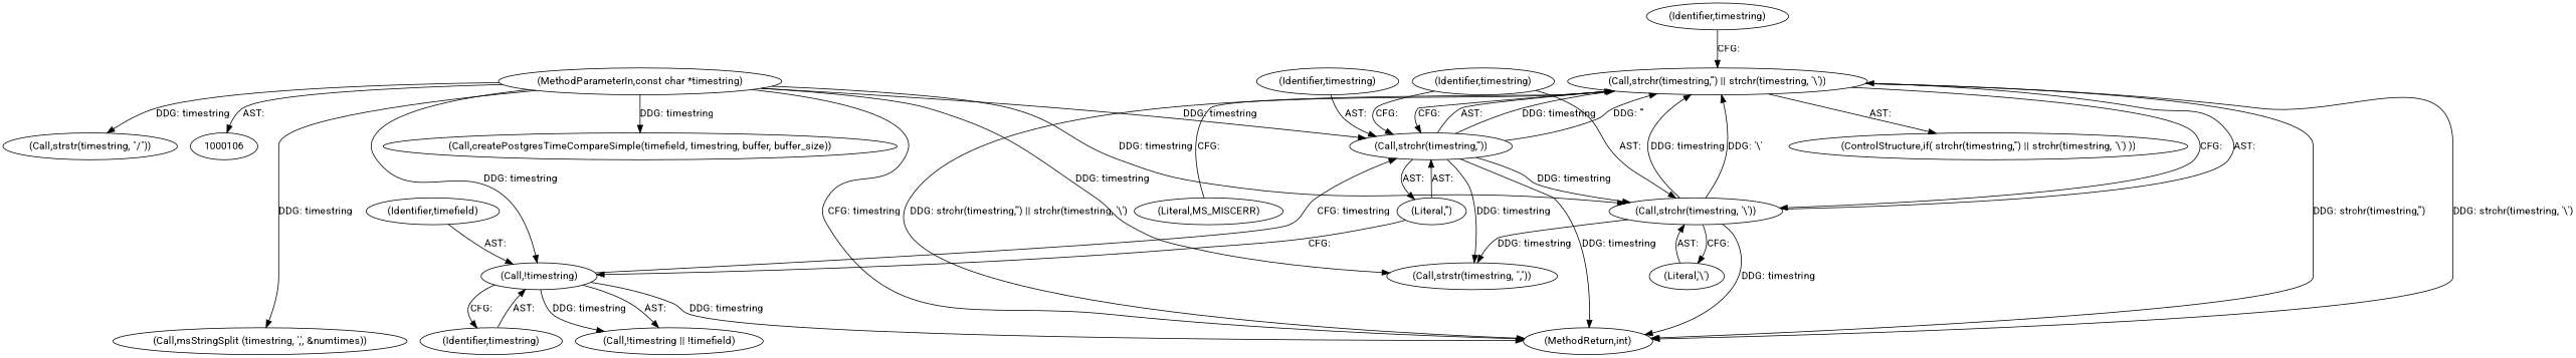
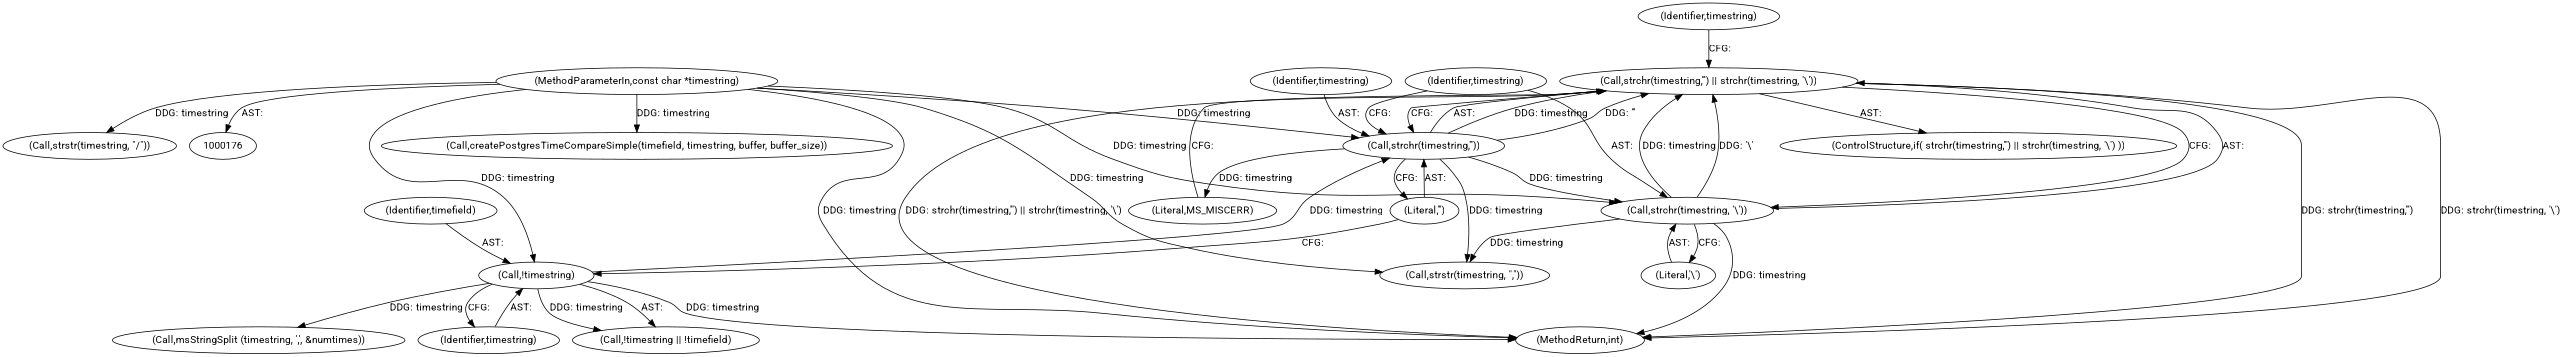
  digraph {
    fontname=Roboto
    node [fontname=Roboto]
    edge [fontname=Roboto]
    n1 [label="(Call,strchr(timestring,'\'') || strchr(timestring, '\\'))"]
    n2 [label="(Call,strchr(timestring,'\''))"]
    n3 [label="(Call,strchr(timestring, '\\'))"]
    n4 [label="(ControlStructure,if( strchr(timestring,'\'') || strchr(timestring, '\\') ))"]
    n5 [label="(MethodReturn,int)"]
    n6 [label="(Literal,'\'')"]
    n7 [label="(Call,strstr(timestring, \",\"))"]
    n8 [label="(Literal,'\\')"]
    n9 [label="(Call,!timestring)"]
    n10 [label="(Identifier,timestring)"]
    n11 [label="(Call,!timestring || !timefield)"]
    n12 [label="(MethodParameterIn,const char *timestring)"]
    n13 [label="(Call,createPostgresTimeCompareSimple(timefield, timestring, buffer, buffer_size))"]
    n14 [label="(Call,msStringSplit (timestring, ',', &numtimes))"]
    n15 [label="(Call,strstr(timestring, \"/\"))"]
-   1000106
+   1000106 [label=1000176]
    n17 [label="(Identifier,timestring)"]
    n18 [label="(Identifier,timestring)"]
    n19 [label="(Literal,MS_MISCERR)"]
    n20 [label="(Identifier,timefield)"]
    n21 [label="(Identifier,timestring)"]
    n1 -> n2 [label="CFG: "]
    n1 -> n3 [label="CFG: "]
    n1 -> n4 [label="AST: "]
    n1 -> n5 [label="DDG: strchr(timestring,'\'')"]
    n1 -> n5 [label="DDG: strchr(timestring, '\\')"]
    n1 -> n5 [label="DDG: strchr(timestring,'\'') || strchr(timestring, '\\')"]
    n2 -> n1 [label="AST: "]
    n2 -> n1 [label="DDG: timestring"]
    n2 -> n1 [label="DDG: '\''"]
    n2 -> n3 [label="DDG: timestring"]
-   n2 -> n5 [label="DDG: timestring"]
-   n2 -> n6 [label="AST: "]
+   n2 -> n19 [label="DDG: timestring"]
+   n2 -> n6 [label="CFG: "]
    n2 -> n7 [label="DDG: timestring"]
    n3 -> n1 [label="AST: "]
    n3 -> n1 [label="DDG: timestring"]
    n3 -> n1 [label="DDG: '\\'"]
    n3 -> n5 [label="DDG: timestring"]
    n3 -> n7 [label="DDG: timestring"]
    n3 -> n8 [label="CFG: "]
    n6 -> n2 [label="AST: "]
    n6 -> n9 [label="CFG: "]
    n8 -> n3 [label="AST: "]
-   n9 -> n2 [label="CFG: timestring"]
+   n9 -> n2 [label="DDG: timestring"]
    n9 -> n5 [label="DDG: timestring"]
    n9 -> n10 [label="CFG: "]
    n9 -> n11 [label="AST: "]
    n9 -> n11 [label="DDG: timestring"]
    n10 -> n9 [label="AST: "]
    n12 -> n2 [label="DDG: timestring"]
    n12 -> n3 [label="DDG: timestring"]
-   n12 -> n5 [label="CFG: timestring"]
+   n12 -> n5 [label="DDG: timestring"]
    n12 -> n7 [label="DDG: timestring"]
    n12 -> n9 [label="DDG: timestring"]
    n12 -> n13 [label="DDG: timestring"]
-   n12 -> n14 [label="DDG: timestring"]
+   n9 -> n14 [label="DDG: timestring"]
    n12 -> n15 [label="DDG: timestring"]
    n12 -> 1000106 [label="AST: "]
    n17 -> n2 [label="CFG: "]
    n17 -> n3 [label="AST: "]
    n18 -> n1 [label="CFG: "]
    n19 -> n1 [label="CFG: "]
    n20 -> n9 [label="AST: "]
    n21 -> n2 [label="AST: "]
  }
